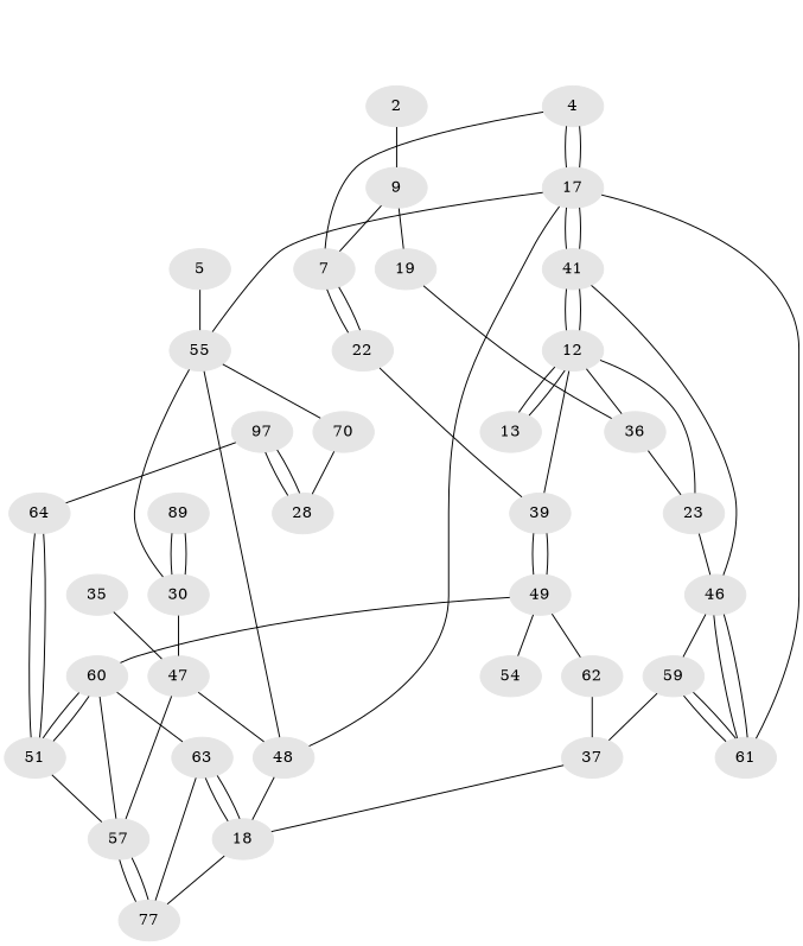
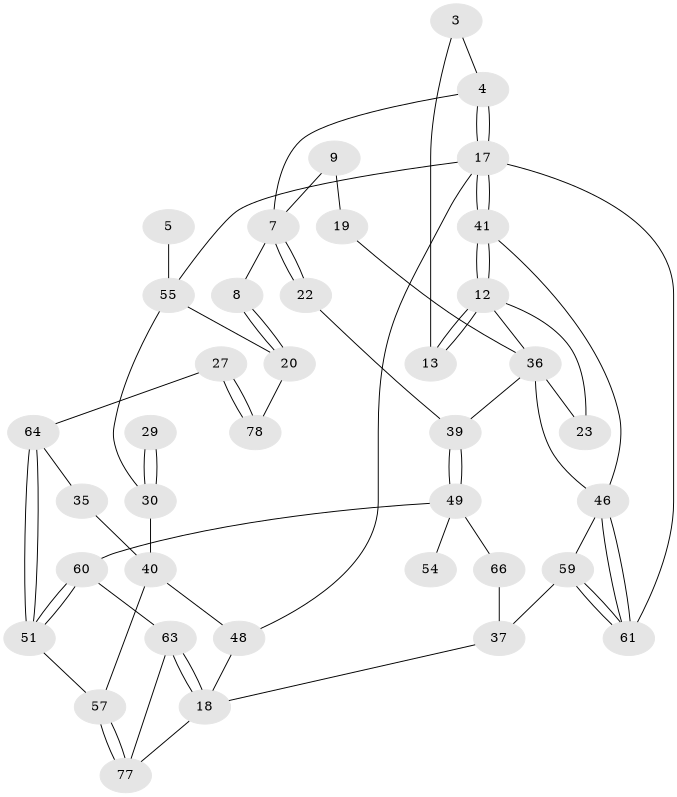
  graph {
    node [color=gray90 style=filled]
-   2 [super="+17"]
    n2 [label=9 super="+18"]
    7
    19 [super="+26"]
+   3 [super="+14"]
    4
    13
    n8 [label=17 super="+65"]
    5 [super="+9"]
    n10 [label=55 super="+16"]
    n11 [label=41 super="+45"]
    n12 [label=48]
    61
-   20 [super="+21" label=70]
+   20 [super="+21"]
+   8
    30 [super="+37"]
    22 [super="+23"]
    n18 [label=36 super="+38"]
    39
-   28
+   28 [label=78]
    12 [super="+31"]
    46 [super="+47"]
    n23 [label=18 super="+69"]
    n24 [label=23 super="+44"]
    59 [super="+60"]
-   40 [super="+41" label=47]
+   40 [super="+41"]
    49 [super="+55"]
-   27 [super="+33" label=97]
+   27 [super="+33"]
    n29 [label=64]
    35 [super="+48"]
    51 [super="+52"]
-   29 [super="+36" label=89]
+   29 [super="+36"]
    57 [super="+58"]
    n34 [label=60 super="+56"]
    54
-   62 [super="+66"]
+   62 [super="+66" label=66]
    n37 [label=77]
    n38 [label=37]
    63 [super="+64"]
-   2 -- n2
    n2 -- 7
    n2 -- 19
+   7 -- 8
    7 -- 22
    7 -- 22
    19 -- n18
+   3 -- 4
+   3 -- 13
    4 -- 7
    4 -- n8
    4 -- n8
    n8 -- n10
    n8 -- n11 [weight=2]
    n8 -- n11
    n8 -- n12
    n8 -- 61
    5 -- n10
-   n10 -- n12
    n10 -- 20
    n10 -- 30
    n11 -- 12
    n11 -- 12
    n11 -- 46
    n12 -- n23
    20 -- 28
+   8 -- 20
+   8 -- 20
    30 -- 40
    22 -- 39
-   12 -- 39
+   n18 -- 39
    n18 -- n24
    39 -- 49
    39 -- 49
    12 -- 13
    12 -- 13
    12 -- n18
    12 -- n24
    46 -- 61
    46 -- 61
    46 -- 59
    n23 -- n37
-   n24 -- 46
+   n18 -- 46
    59 -- 61
    59 -- 61
    59 -- n38
    40 -- n12
    40 -- 57
    49 -- n34
    49 -- 54
    49 -- 62
    27 -- 28
    27 -- 28
    27 -- n29
+   n29 -- 35
    n29 -- 51
    n29 -- 51
    35 -- 40
    51 -- 57
    29 -- 30 [weight=2]
    29 -- 30
    57 -- n37
    57 -- n37
    n34 -- 51
    n34 -- 51
-   n34 -- 57
    n34 -- 63
    62 -- n38
    n38 -- n23
    63 -- n23
    63 -- n23
    63 -- n37
  }
